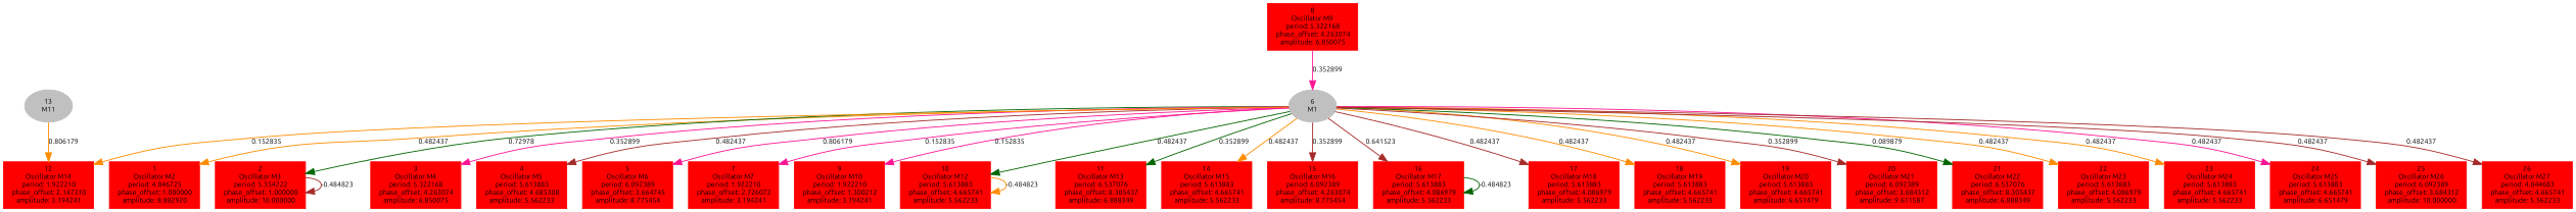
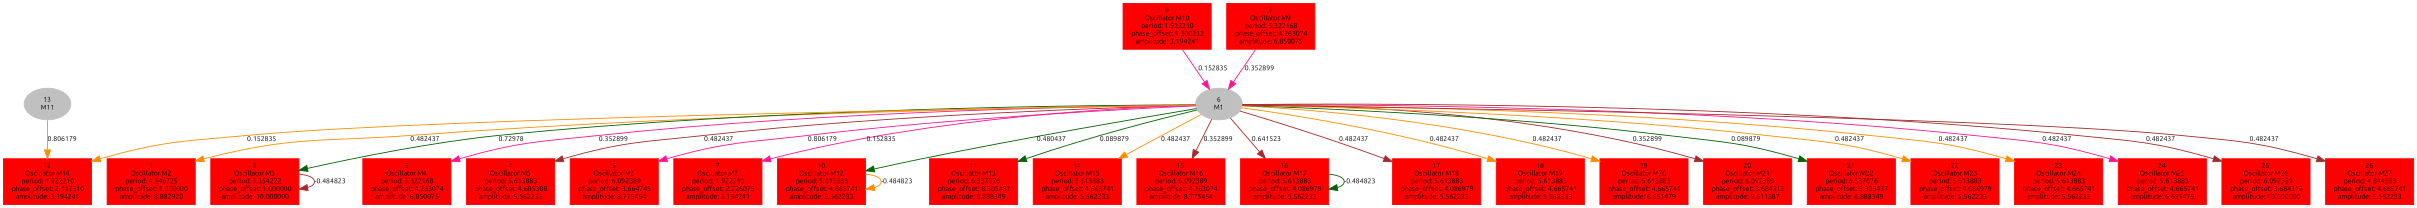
  digraph {
    fontname=Ubuntu
    forcelabels=true
    node [color=red fontname=Ubuntu fontsize=8 shape=box style=filled]
    edge [color=darkorange fontname=Ubuntu fontsize=8]
    n1 [label=<1<BR />Oscillator M2<BR /> period: 4.846725<BR /> phase_offset: 1.000000<BR /> amplitude: 8.882920>]
    n2 [label=<2<BR />Oscillator M3<BR /> period: 5.354222<BR /> phase_offset: 1.000000<BR /> amplitude: 10.000000>]
    n3 [label=<3<BR />Oscillator M4<BR /> period: 5.322168<BR /> phase_offset: 4.263074<BR /> amplitude: 6.850075>]
    n4 [label=<4<BR />Oscillator M5<BR /> period: 5.613883<BR /> phase_offset: 4.685308<BR /> amplitude: 5.562233>]
    n5 [label=<5<BR />Oscillator M6<BR /> period: 6.092389<BR /> phase_offset: 3.664745<BR /> amplitude: 8.775454>]
    n6 [color=grey label=<6<BR/>M1> shape=""]
-   n7 [label=<7<BR />Oscillator M7<BR /> period: 1.922210<BR /> phase_offset: 2.726072<BR /> amplitude: 3.194241>]
+   n7 [label=<7<BR />Oscillator M7<BR /> period: 1.922210<BR /> phase_offset: 2.726075<BR /> amplitude: 3.194241>]
    n8 [label=<9<BR />Oscillator M10<BR /> period: 1.922210<BR /> phase_offset: 1.300212<BR /> amplitude: 3.194241>]
    n9 [label=<10<BR />Oscillator M12<BR /> period: 5.613883<BR /> phase_offset: 4.665741<BR /> amplitude: 5.562233>]
    n10 [label=<11<BR />Oscillator M13<BR /> period: 6.537076<BR /> phase_offset: 8.305437<BR /> amplitude: 6.888349>]
    n11 [label=<12<BR />Oscillator M14<BR /> period: 1.922210<BR /> phase_offset: 2.147310<BR /> amplitude: 3.194241>]
    n12 [label=<14<BR />Oscillator M15<BR /> period: 5.613883<BR /> phase_offset: 4.665741<BR /> amplitude: 5.562233>]
    n13 [label=<15<BR />Oscillator M16<BR /> period: 6.092389<BR /> phase_offset: 4.263074<BR /> amplitude: 8.775454>]
    n14 [label=<16<BR />Oscillator M17<BR /> period: 5.613883<BR /> phase_offset: 4.086979<BR /> amplitude: 5.562233>]
    n15 [label=<17<BR />Oscillator M18<BR /> period: 5.613883<BR /> phase_offset: 4.086979<BR /> amplitude: 5.562233>]
    n16 [label=<18<BR />Oscillator M19<BR /> period: 5.613883<BR /> phase_offset: 4.665741<BR /> amplitude: 5.562233>]
    n17 [label=<19<BR />Oscillator M20<BR /> period: 5.613883<BR /> phase_offset: 4.665741<BR /> amplitude: 6.651479>]
    n18 [label=<20<BR />Oscillator M21<BR /> period: 6.092389<BR /> phase_offset: 3.684312<BR /> amplitude: 9.611587>]
    n19 [label=<21<BR />Oscillator M22<BR /> period: 6.537076<BR /> phase_offset: 8.305437<BR /> amplitude: 6.888349>]
    n20 [label=<22<BR />Oscillator M23<BR /> period: 5.613883<BR /> phase_offset: 4.086979<BR /> amplitude: 5.562233>]
    n21 [label=<23<BR />Oscillator M24<BR /> period: 5.613883<BR /> phase_offset: 4.665741<BR /> amplitude: 5.562233>]
    n22 [label=<24<BR />Oscillator M25<BR /> period: 5.613883<BR /> phase_offset: 4.665741<BR /> amplitude: 6.651479>]
    n23 [label=<25<BR />Oscillator M26<BR /> period: 6.092389<BR /> phase_offset: 3.684312<BR /> amplitude: 10.000000>]
    n24 [label=<26<BR />Oscillator M27<BR /> period: 4.844683<BR /> phase_offset: 4.665741<BR /> amplitude: 5.562233>]
    n25 [label=<8<BR />Oscillator M9<BR /> period: 5.322168<BR /> phase_offset: 4.263074<BR /> amplitude: 6.850075>]
    n26 [color=grey label=<13<BR/>M11> shape=""]
    n2 -> n2 [color=brown label="-0.484823 "]
    n6 -> n1 [label="0.482437 "]
    n6 -> n2 [color=darkgreen label="0.72978 "]
    n6 -> n3 [color=deeppink label="0.352899 "]
    n6 -> n4 [color=brown label="0.482437 "]
    n6 -> n5 [color=deeppink label="0.806179 "]
    n6 -> n7 [color=deeppink label="0.152835 "]
-   n6 -> n8 [color=deeppink label="0.152835 "]
-   n6 -> n9 [color=darkgreen label="0.482437 "]
-   n6 -> n10 [color=darkgreen label="0.352899 "]
+   n8 -> n6 [color=deeppink label="0.152835 "]
+   n6 -> n9 [color=darkgreen label="0.480437 "]
+   n6 -> n10 [color=darkgreen label="0.089879 "]
    n6 -> n11 [label="0.152835 "]
    n6 -> n12 [label="0.482437 "]
    n6 -> n13 [color=brown label="0.352899 "]
    n6 -> n14 [color=brown label="0.641523 "]
    n6 -> n15 [color=brown label="0.482437 "]
    n6 -> n16 [label="0.482437 "]
    n6 -> n17 [label="0.482437 "]
    n6 -> n18 [color=brown label="0.352899 "]
    n6 -> n19 [color=darkgreen label="0.089879 "]
    n6 -> n20 [label="0.482437 "]
    n6 -> n21 [label="0.482437 "]
    n6 -> n22 [color=deeppink label="0.482437 "]
    n6 -> n23 [color=brown label="0.482437 "]
    n6 -> n24 [color=brown label="0.482437 "]
    n9 -> n9 [label="-0.484823 "]
    n14 -> n14 [color=darkgreen label="-0.484823 "]
    n25 -> n6 [color=deeppink label="0.352899 "]
    n26 -> n11 [label="0.806179 "]
  }
